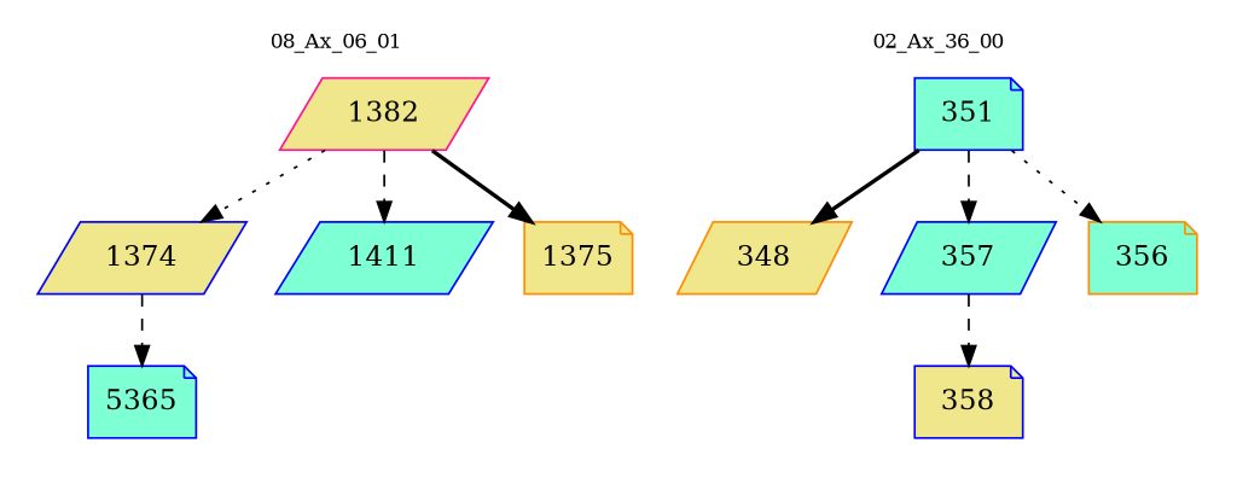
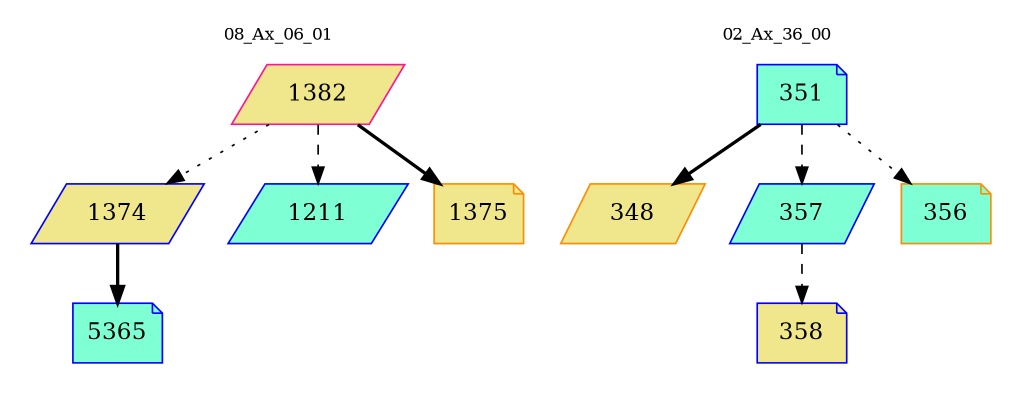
  digraph {
    node [color=blue fillcolor=khaki shape=parallelogram style=filled]
    edge [color=black style=dashed]
    n1 [color=deeppink label=1382]
    n2 [label=1374]
-   n3 [fillcolor=aquamarine label=1411]
+   n3 [fillcolor=aquamarine label=1211]
    n4 [color=darkorange label=1375 shape=note]
    n5 [fillcolor=aquamarine label=5365 shape=note]
    n6 [fillcolor=aquamarine label=351 shape=note]
    n7 [color=darkorange label=348]
    n8 [fillcolor=aquamarine label=357]
    n9 [color=darkorange fillcolor=aquamarine label=356 shape=note]
    n10 [label=358 shape=note]
    subgraph cluster_1 {
      color=white
      fontsize=10
      label="08_Ax_06_01"
      n1
      n2
      n3
      n4
      n5
    }
    subgraph cluster_2 {
      color=white
      fontsize=10
      label="02_Ax_36_00"
      n6
      n7
      n8
      n9
      n10
    }
    n1 -> n2 [style=dotted]
    n1 -> n3
    n1 -> n4 [style=bold]
-   n2 -> n5
+   n2 -> n5 [style=bold]
    n6 -> n7 [style=bold]
    n6 -> n8
    n6 -> n9 [style=dotted]
    n8 -> n10
  }
